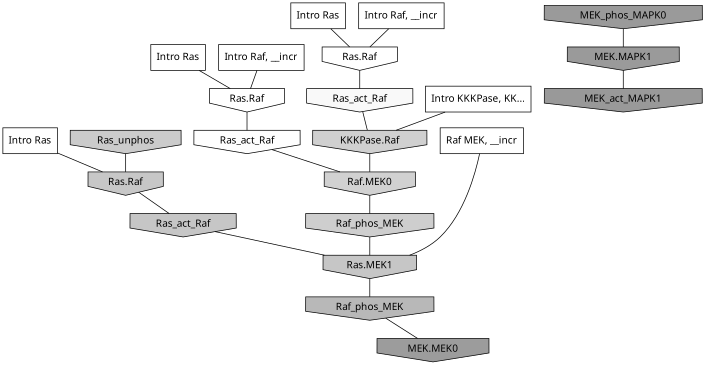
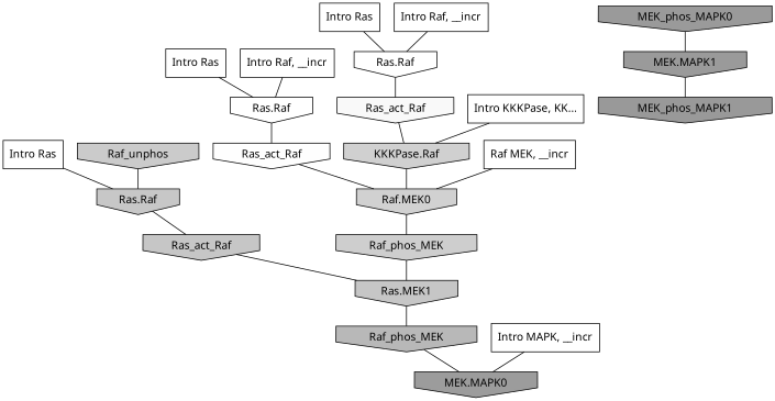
  digraph {
    rankdir=TB
    ranksep=0.30
    node [fillcolor="0.000 0.000 1.000" fontname="CMU Serif" shape=invhouse style=filled]
    edge [color="0.000 0.000 0.000" dir=none fontname="CMU Serif"]
    n1 [label="Intro Ras" shape=rectangle]
    n2 [fillcolor="0.000 0.000 0.779" label="Ras.Raf"]
    n3 [fillcolor="0.000 0.000 0.775" label=Ras_act_Raf]
    n4 [label="Intro Ras" shape=rectangle]
    n5 [label="Ras.Raf"]
    n6 [fillcolor="0.000 0.000 0.996" label=Ras_act_Raf]
    n7 [label="Intro Ras" shape=rectangle]
    n8 [label="Ras.Raf"]
    n9 [fillcolor="0.000 0.000 0.975" label=Ras_act_Raf]
    n10 [label="Intro Raf, __incr" shape=rectangle]
    n11 [label="Intro Raf, __incr" shape=rectangle]
    n12 [label="Raf MEK, __incr" shape=rectangle]
    n13 [fillcolor="0.000 0.000 0.817" label="Raf.MEK0"]
    n14 [fillcolor="0.000 0.000 0.807" label=Raf_phos_MEK]
-   n16 [fillcolor="0.000 0.000 0.613" label="MEK.MEK0"]
+   n15 [label="Intro MAPK, __incr" shape=rectangle]
+   n16 [fillcolor="0.000 0.000 0.613" label="MEK.MAPK0"]
    n17 [label="Intro KKKPase, KK..." shape=rectangle]
    n18 [fillcolor="0.000 0.000 0.814" label="KKKPase.Raf"]
    n19 [fillcolor="0.000 0.000 0.775" label="Ras.MEK1"]
-   n20 [fillcolor="0.000 0.000 0.794" label=Ras_unphos]
+   n20 [fillcolor="0.000 0.000 0.794" label=Raf_unphos]
    n21 [fillcolor="0.000 0.000 0.722" label=Raf_phos_MEK]
    n22 [fillcolor="0.000 0.000 0.603" label=MEK_phos_MAPK0]
    n23 [fillcolor="0.000 0.000 0.603" label="MEK.MAPK1"]
-   n24 [fillcolor="0.000 0.000 0.600" label=MEK_act_MAPK1]
+   n24 [fillcolor="0.000 0.000 0.600" label=MEK_phos_MAPK1]
    n1 -> n2
    n2 -> n3
    n3 -> n19
    n4 -> n5
    n5 -> n6
    n6 -> n13
    n7 -> n8
    n8 -> n9
    n9 -> n18
    n10 -> n5
    n11 -> n8
-   n12 -> n19
+   n12 -> n13
    n13 -> n14
    n14 -> n19
+   n15 -> n16
    n17 -> n18
    n18 -> n13
    n19 -> n21
    n20 -> n2
    n21 -> n16
    n22 -> n23
    n23 -> n24
  }
